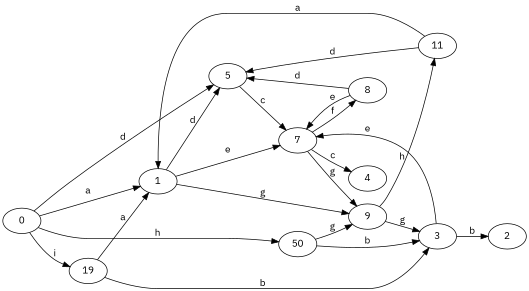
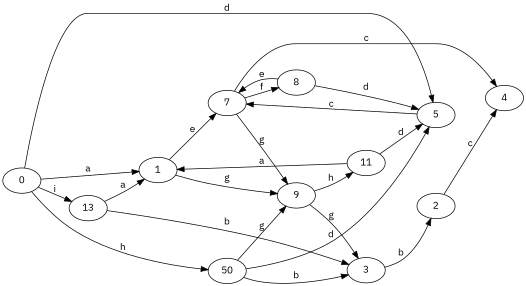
  strict digraph {
    fontname="IBM Plex Sans"
    rankdir=LR
    node [fontname="IBM Plex Sans"]
    edge [fontname="IBM Plex Sans"]
    0
    1
    5
    n4 [label=50]
-   13 [label=19]
+   13
    7
    9
    3
    4
    8
    11
    2
    0 -> 1 [label=a]
    0 -> 5 [label=d]
    0 -> n4 [label=h]
    0 -> 13 [label=i]
-   1 -> 5 [label=d]
+   n4 -> 5 [label=d]
    1 -> 7 [label=e]
    1 -> 9 [label=g]
    5 -> 7 [label=c]
    n4 -> 9 [label=g]
    n4 -> 3 [label=b]
    13 -> 1 [label=a]
    13 -> 3 [label=b]
    7 -> 9 [label=g]
    7 -> 4 [label=c]
    7 -> 8 [label=f]
    9 -> 3 [label=g]
    9 -> 11 [label=h]
-   3 -> 7 [label=e]
    3 -> 2 [label=b]
    8 -> 5 [label=d]
    8 -> 7 [label=e]
    11 -> 1 [label=a]
    11 -> 5 [label=d]
+   2 -> 4 [label=c]
  }
